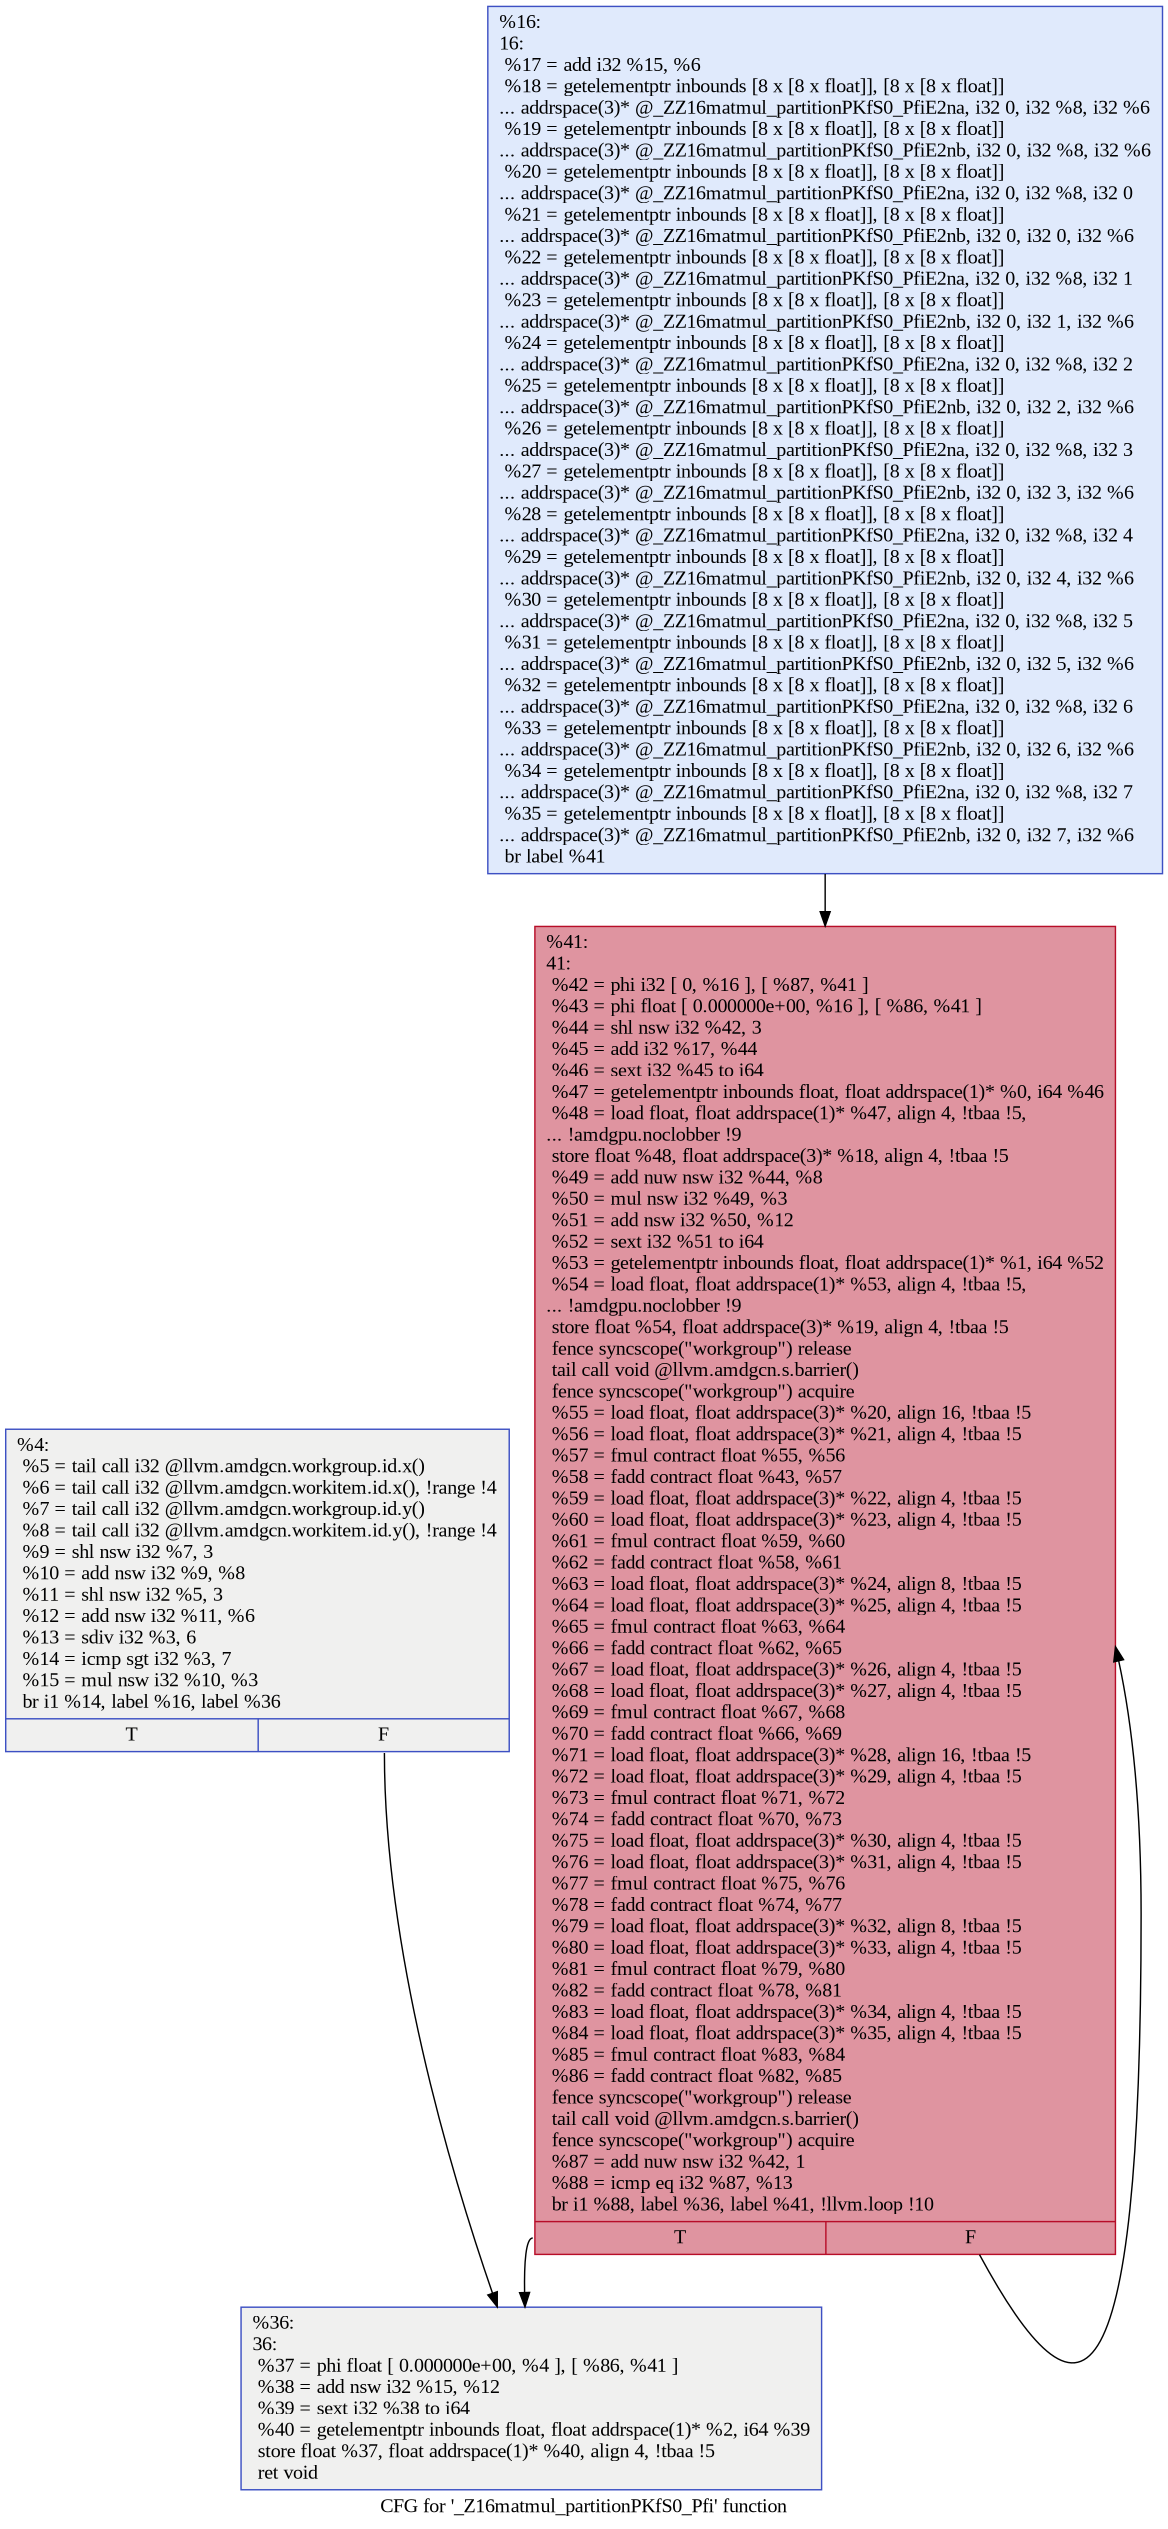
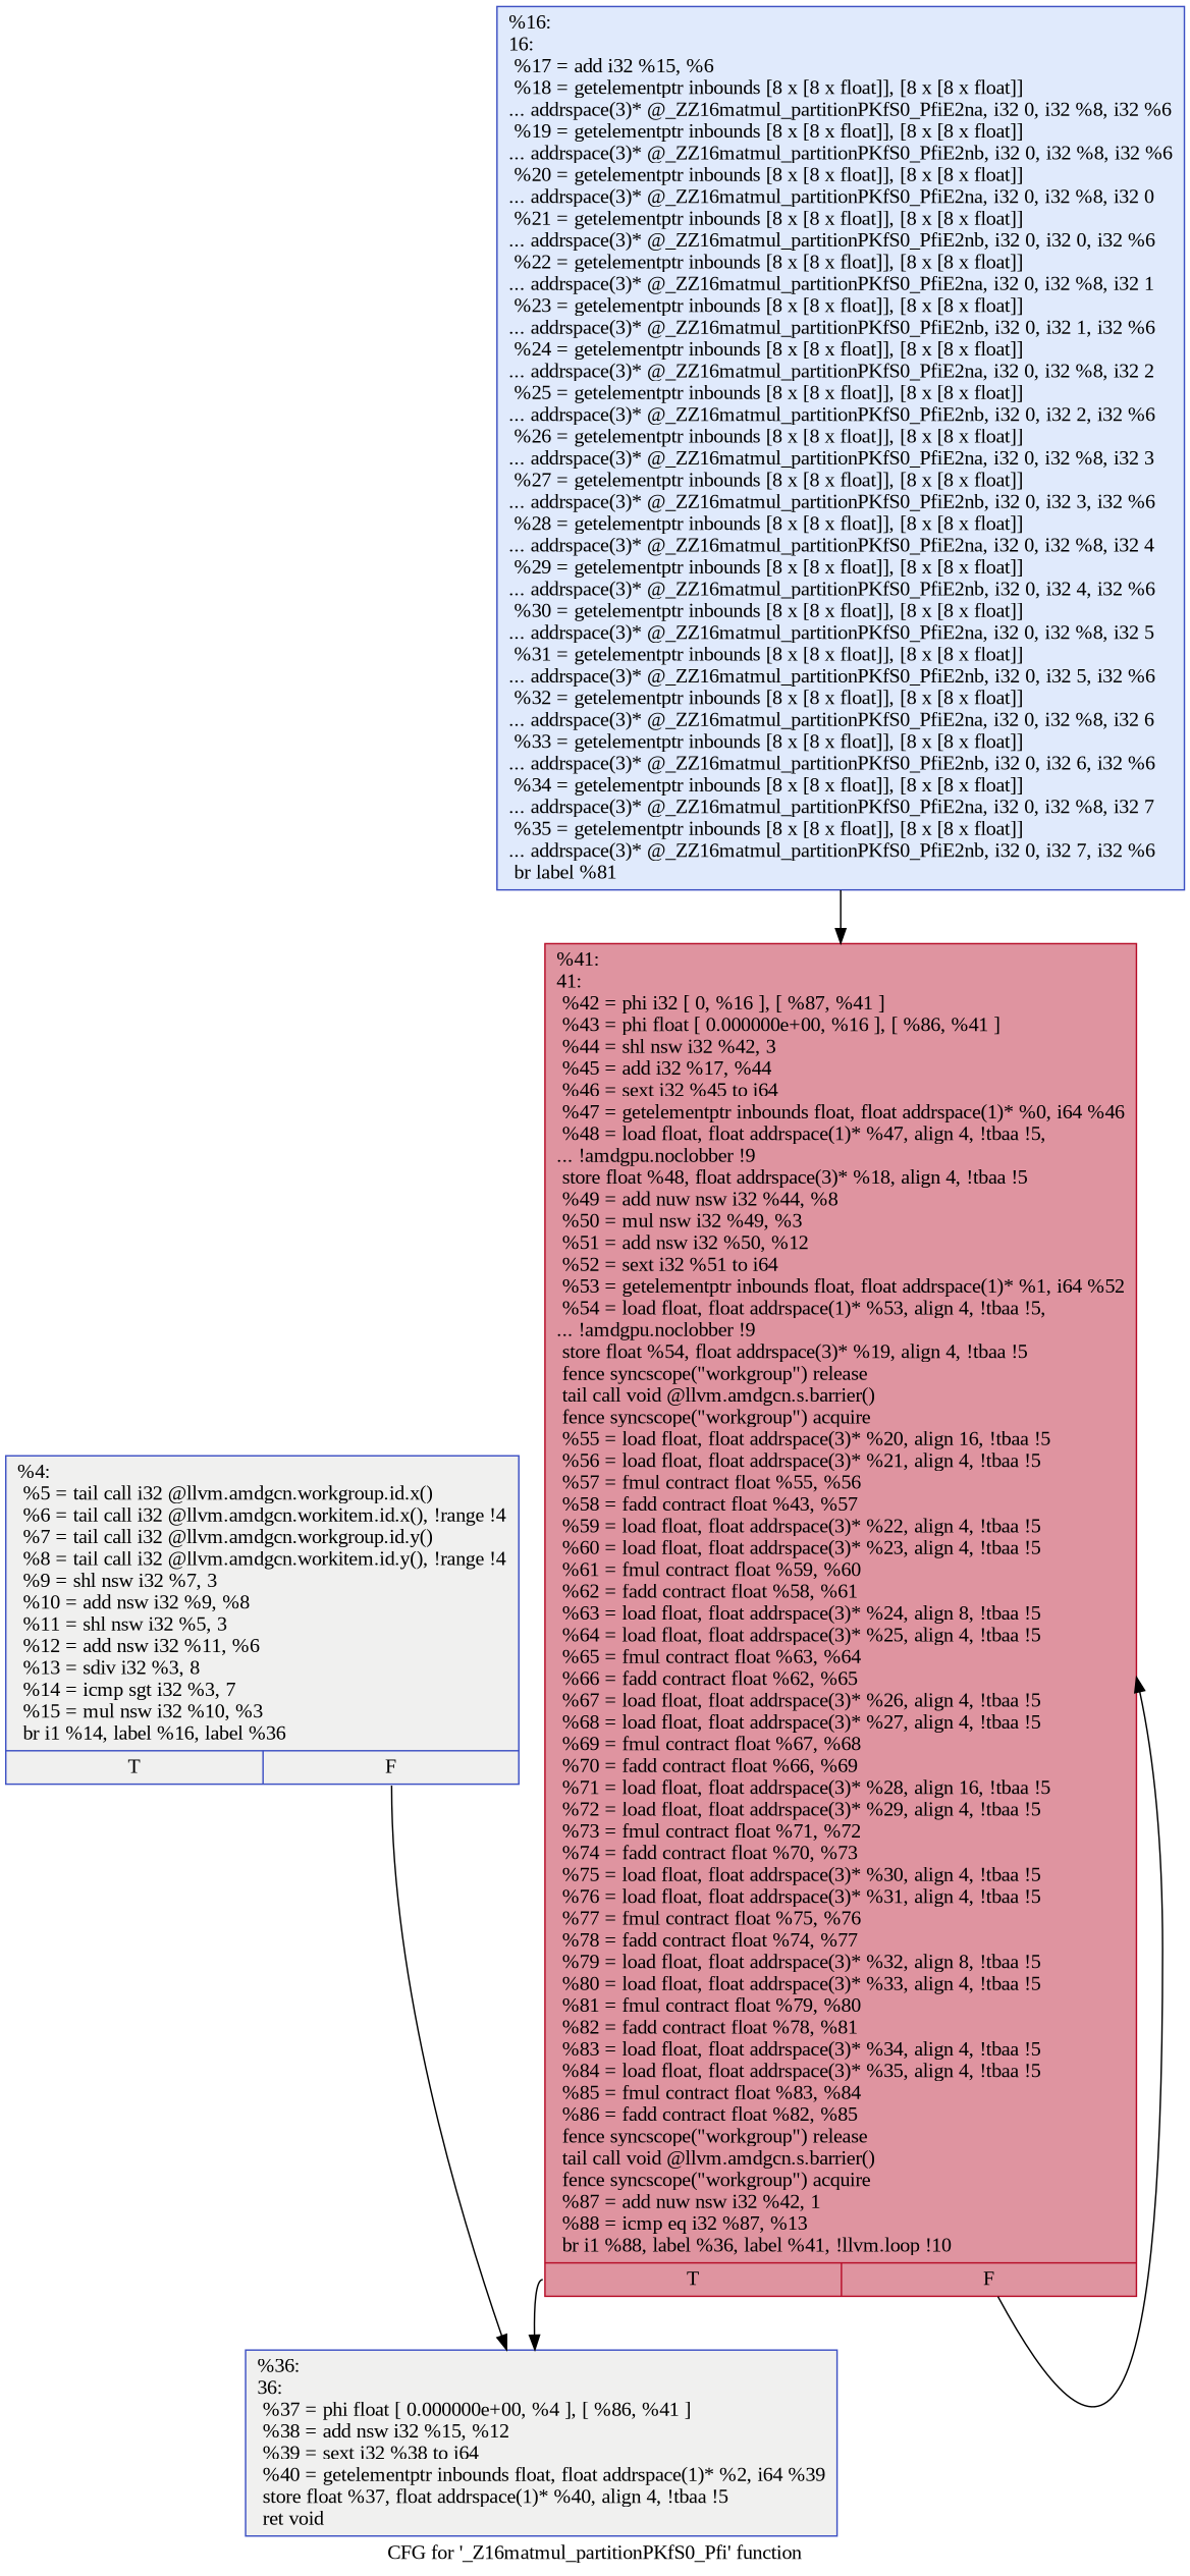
  digraph {
    fontname="Liberation Serif"
    label="CFG for '_Z16matmul_partitionPKfS0_Pfi' function"
    node [color="#3d50c3ff" fillcolor="#dedcdb70" fontname="Liberation Serif" shape=record style=filled]
    edge [fontname="Liberation Serif" tailport=s1]
-   n1 [label="{%4:\l  %5 = tail call i32 @llvm.amdgcn.workgroup.id.x()\l  %6 = tail call i32 @llvm.amdgcn.workitem.id.x(), !range !4\l  %7 = tail call i32 @llvm.amdgcn.workgroup.id.y()\l  %8 = tail call i32 @llvm.amdgcn.workitem.id.y(), !range !4\l  %9 = shl nsw i32 %7, 3\l  %10 = add nsw i32 %9, %8\l  %11 = shl nsw i32 %5, 3\l  %12 = add nsw i32 %11, %6\l  %13 = sdiv i32 %3, 6\l  %14 = icmp sgt i32 %3, 7\l  %15 = mul nsw i32 %10, %3\l  br i1 %14, label %16, label %36\l|{<s0>T|<s1>F}}"]
+   n1 [label="{%4:\l  %5 = tail call i32 @llvm.amdgcn.workgroup.id.x()\l  %6 = tail call i32 @llvm.amdgcn.workitem.id.x(), !range !4\l  %7 = tail call i32 @llvm.amdgcn.workgroup.id.y()\l  %8 = tail call i32 @llvm.amdgcn.workitem.id.y(), !range !4\l  %9 = shl nsw i32 %7, 3\l  %10 = add nsw i32 %9, %8\l  %11 = shl nsw i32 %5, 3\l  %12 = add nsw i32 %11, %6\l  %13 = sdiv i32 %3, 8\l  %14 = icmp sgt i32 %3, 7\l  %15 = mul nsw i32 %10, %3\l  br i1 %14, label %16, label %36\l|{<s0>T|<s1>F}}"]
    n2 [label="{%36:\l36:                                               \l  %37 = phi float [ 0.000000e+00, %4 ], [ %86, %41 ]\l  %38 = add nsw i32 %15, %12\l  %39 = sext i32 %38 to i64\l  %40 = getelementptr inbounds float, float addrspace(1)* %2, i64 %39\l  store float %37, float addrspace(1)* %40, align 4, !tbaa !5\l  ret void\l}"]
-   n3 [fillcolor="#b9d0f970" label="{%16:\l16:                                               \l  %17 = add i32 %15, %6\l  %18 = getelementptr inbounds [8 x [8 x float]], [8 x [8 x float]]\l... addrspace(3)* @_ZZ16matmul_partitionPKfS0_PfiE2na, i32 0, i32 %8, i32 %6\l  %19 = getelementptr inbounds [8 x [8 x float]], [8 x [8 x float]]\l... addrspace(3)* @_ZZ16matmul_partitionPKfS0_PfiE2nb, i32 0, i32 %8, i32 %6\l  %20 = getelementptr inbounds [8 x [8 x float]], [8 x [8 x float]]\l... addrspace(3)* @_ZZ16matmul_partitionPKfS0_PfiE2na, i32 0, i32 %8, i32 0\l  %21 = getelementptr inbounds [8 x [8 x float]], [8 x [8 x float]]\l... addrspace(3)* @_ZZ16matmul_partitionPKfS0_PfiE2nb, i32 0, i32 0, i32 %6\l  %22 = getelementptr inbounds [8 x [8 x float]], [8 x [8 x float]]\l... addrspace(3)* @_ZZ16matmul_partitionPKfS0_PfiE2na, i32 0, i32 %8, i32 1\l  %23 = getelementptr inbounds [8 x [8 x float]], [8 x [8 x float]]\l... addrspace(3)* @_ZZ16matmul_partitionPKfS0_PfiE2nb, i32 0, i32 1, i32 %6\l  %24 = getelementptr inbounds [8 x [8 x float]], [8 x [8 x float]]\l... addrspace(3)* @_ZZ16matmul_partitionPKfS0_PfiE2na, i32 0, i32 %8, i32 2\l  %25 = getelementptr inbounds [8 x [8 x float]], [8 x [8 x float]]\l... addrspace(3)* @_ZZ16matmul_partitionPKfS0_PfiE2nb, i32 0, i32 2, i32 %6\l  %26 = getelementptr inbounds [8 x [8 x float]], [8 x [8 x float]]\l... addrspace(3)* @_ZZ16matmul_partitionPKfS0_PfiE2na, i32 0, i32 %8, i32 3\l  %27 = getelementptr inbounds [8 x [8 x float]], [8 x [8 x float]]\l... addrspace(3)* @_ZZ16matmul_partitionPKfS0_PfiE2nb, i32 0, i32 3, i32 %6\l  %28 = getelementptr inbounds [8 x [8 x float]], [8 x [8 x float]]\l... addrspace(3)* @_ZZ16matmul_partitionPKfS0_PfiE2na, i32 0, i32 %8, i32 4\l  %29 = getelementptr inbounds [8 x [8 x float]], [8 x [8 x float]]\l... addrspace(3)* @_ZZ16matmul_partitionPKfS0_PfiE2nb, i32 0, i32 4, i32 %6\l  %30 = getelementptr inbounds [8 x [8 x float]], [8 x [8 x float]]\l... addrspace(3)* @_ZZ16matmul_partitionPKfS0_PfiE2na, i32 0, i32 %8, i32 5\l  %31 = getelementptr inbounds [8 x [8 x float]], [8 x [8 x float]]\l... addrspace(3)* @_ZZ16matmul_partitionPKfS0_PfiE2nb, i32 0, i32 5, i32 %6\l  %32 = getelementptr inbounds [8 x [8 x float]], [8 x [8 x float]]\l... addrspace(3)* @_ZZ16matmul_partitionPKfS0_PfiE2na, i32 0, i32 %8, i32 6\l  %33 = getelementptr inbounds [8 x [8 x float]], [8 x [8 x float]]\l... addrspace(3)* @_ZZ16matmul_partitionPKfS0_PfiE2nb, i32 0, i32 6, i32 %6\l  %34 = getelementptr inbounds [8 x [8 x float]], [8 x [8 x float]]\l... addrspace(3)* @_ZZ16matmul_partitionPKfS0_PfiE2na, i32 0, i32 %8, i32 7\l  %35 = getelementptr inbounds [8 x [8 x float]], [8 x [8 x float]]\l... addrspace(3)* @_ZZ16matmul_partitionPKfS0_PfiE2nb, i32 0, i32 7, i32 %6\l  br label %41\l}"]
+   n3 [fillcolor="#b9d0f970" label="{%16:\l16:                                               \l  %17 = add i32 %15, %6\l  %18 = getelementptr inbounds [8 x [8 x float]], [8 x [8 x float]]\l... addrspace(3)* @_ZZ16matmul_partitionPKfS0_PfiE2na, i32 0, i32 %8, i32 %6\l  %19 = getelementptr inbounds [8 x [8 x float]], [8 x [8 x float]]\l... addrspace(3)* @_ZZ16matmul_partitionPKfS0_PfiE2nb, i32 0, i32 %8, i32 %6\l  %20 = getelementptr inbounds [8 x [8 x float]], [8 x [8 x float]]\l... addrspace(3)* @_ZZ16matmul_partitionPKfS0_PfiE2na, i32 0, i32 %8, i32 0\l  %21 = getelementptr inbounds [8 x [8 x float]], [8 x [8 x float]]\l... addrspace(3)* @_ZZ16matmul_partitionPKfS0_PfiE2nb, i32 0, i32 0, i32 %6\l  %22 = getelementptr inbounds [8 x [8 x float]], [8 x [8 x float]]\l... addrspace(3)* @_ZZ16matmul_partitionPKfS0_PfiE2na, i32 0, i32 %8, i32 1\l  %23 = getelementptr inbounds [8 x [8 x float]], [8 x [8 x float]]\l... addrspace(3)* @_ZZ16matmul_partitionPKfS0_PfiE2nb, i32 0, i32 1, i32 %6\l  %24 = getelementptr inbounds [8 x [8 x float]], [8 x [8 x float]]\l... addrspace(3)* @_ZZ16matmul_partitionPKfS0_PfiE2na, i32 0, i32 %8, i32 2\l  %25 = getelementptr inbounds [8 x [8 x float]], [8 x [8 x float]]\l... addrspace(3)* @_ZZ16matmul_partitionPKfS0_PfiE2nb, i32 0, i32 2, i32 %6\l  %26 = getelementptr inbounds [8 x [8 x float]], [8 x [8 x float]]\l... addrspace(3)* @_ZZ16matmul_partitionPKfS0_PfiE2na, i32 0, i32 %8, i32 3\l  %27 = getelementptr inbounds [8 x [8 x float]], [8 x [8 x float]]\l... addrspace(3)* @_ZZ16matmul_partitionPKfS0_PfiE2nb, i32 0, i32 3, i32 %6\l  %28 = getelementptr inbounds [8 x [8 x float]], [8 x [8 x float]]\l... addrspace(3)* @_ZZ16matmul_partitionPKfS0_PfiE2na, i32 0, i32 %8, i32 4\l  %29 = getelementptr inbounds [8 x [8 x float]], [8 x [8 x float]]\l... addrspace(3)* @_ZZ16matmul_partitionPKfS0_PfiE2nb, i32 0, i32 4, i32 %6\l  %30 = getelementptr inbounds [8 x [8 x float]], [8 x [8 x float]]\l... addrspace(3)* @_ZZ16matmul_partitionPKfS0_PfiE2na, i32 0, i32 %8, i32 5\l  %31 = getelementptr inbounds [8 x [8 x float]], [8 x [8 x float]]\l... addrspace(3)* @_ZZ16matmul_partitionPKfS0_PfiE2nb, i32 0, i32 5, i32 %6\l  %32 = getelementptr inbounds [8 x [8 x float]], [8 x [8 x float]]\l... addrspace(3)* @_ZZ16matmul_partitionPKfS0_PfiE2na, i32 0, i32 %8, i32 6\l  %33 = getelementptr inbounds [8 x [8 x float]], [8 x [8 x float]]\l... addrspace(3)* @_ZZ16matmul_partitionPKfS0_PfiE2nb, i32 0, i32 6, i32 %6\l  %34 = getelementptr inbounds [8 x [8 x float]], [8 x [8 x float]]\l... addrspace(3)* @_ZZ16matmul_partitionPKfS0_PfiE2na, i32 0, i32 %8, i32 7\l  %35 = getelementptr inbounds [8 x [8 x float]], [8 x [8 x float]]\l... addrspace(3)* @_ZZ16matmul_partitionPKfS0_PfiE2nb, i32 0, i32 7, i32 %6\l  br label %81\l}"]
    n4 [color="#b70d28ff" fillcolor="#b70d2870" label="{%41:\l41:                                               \l  %42 = phi i32 [ 0, %16 ], [ %87, %41 ]\l  %43 = phi float [ 0.000000e+00, %16 ], [ %86, %41 ]\l  %44 = shl nsw i32 %42, 3\l  %45 = add i32 %17, %44\l  %46 = sext i32 %45 to i64\l  %47 = getelementptr inbounds float, float addrspace(1)* %0, i64 %46\l  %48 = load float, float addrspace(1)* %47, align 4, !tbaa !5,\l... !amdgpu.noclobber !9\l  store float %48, float addrspace(3)* %18, align 4, !tbaa !5\l  %49 = add nuw nsw i32 %44, %8\l  %50 = mul nsw i32 %49, %3\l  %51 = add nsw i32 %50, %12\l  %52 = sext i32 %51 to i64\l  %53 = getelementptr inbounds float, float addrspace(1)* %1, i64 %52\l  %54 = load float, float addrspace(1)* %53, align 4, !tbaa !5,\l... !amdgpu.noclobber !9\l  store float %54, float addrspace(3)* %19, align 4, !tbaa !5\l  fence syncscope(\"workgroup\") release\l  tail call void @llvm.amdgcn.s.barrier()\l  fence syncscope(\"workgroup\") acquire\l  %55 = load float, float addrspace(3)* %20, align 16, !tbaa !5\l  %56 = load float, float addrspace(3)* %21, align 4, !tbaa !5\l  %57 = fmul contract float %55, %56\l  %58 = fadd contract float %43, %57\l  %59 = load float, float addrspace(3)* %22, align 4, !tbaa !5\l  %60 = load float, float addrspace(3)* %23, align 4, !tbaa !5\l  %61 = fmul contract float %59, %60\l  %62 = fadd contract float %58, %61\l  %63 = load float, float addrspace(3)* %24, align 8, !tbaa !5\l  %64 = load float, float addrspace(3)* %25, align 4, !tbaa !5\l  %65 = fmul contract float %63, %64\l  %66 = fadd contract float %62, %65\l  %67 = load float, float addrspace(3)* %26, align 4, !tbaa !5\l  %68 = load float, float addrspace(3)* %27, align 4, !tbaa !5\l  %69 = fmul contract float %67, %68\l  %70 = fadd contract float %66, %69\l  %71 = load float, float addrspace(3)* %28, align 16, !tbaa !5\l  %72 = load float, float addrspace(3)* %29, align 4, !tbaa !5\l  %73 = fmul contract float %71, %72\l  %74 = fadd contract float %70, %73\l  %75 = load float, float addrspace(3)* %30, align 4, !tbaa !5\l  %76 = load float, float addrspace(3)* %31, align 4, !tbaa !5\l  %77 = fmul contract float %75, %76\l  %78 = fadd contract float %74, %77\l  %79 = load float, float addrspace(3)* %32, align 8, !tbaa !5\l  %80 = load float, float addrspace(3)* %33, align 4, !tbaa !5\l  %81 = fmul contract float %79, %80\l  %82 = fadd contract float %78, %81\l  %83 = load float, float addrspace(3)* %34, align 4, !tbaa !5\l  %84 = load float, float addrspace(3)* %35, align 4, !tbaa !5\l  %85 = fmul contract float %83, %84\l  %86 = fadd contract float %82, %85\l  fence syncscope(\"workgroup\") release\l  tail call void @llvm.amdgcn.s.barrier()\l  fence syncscope(\"workgroup\") acquire\l  %87 = add nuw nsw i32 %42, 1\l  %88 = icmp eq i32 %87, %13\l  br i1 %88, label %36, label %41, !llvm.loop !10\l|{<s0>T|<s1>F}}"]
    n1 -> n2
    n3 -> n4 [tailport=s0]
    n4 -> n2 [tailport=s0]
    n4 -> n4
  }
